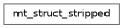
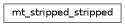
  digraph {
    rankdir=LR
-   n1 [color=grey40 fillcolor=white fontname=Helvetica fontsize=10 height=0.2 label=mt_struct_stripped shape=box style=filled width=0.4]
+   n1 [color=grey40 fillcolor=white fontname=Helvetica fontsize=10 height=0.2 label=mt_stripped_stripped shape=box style=filled width=0.4]
  }
